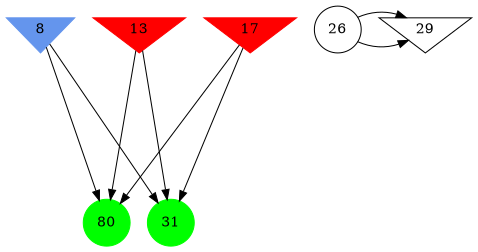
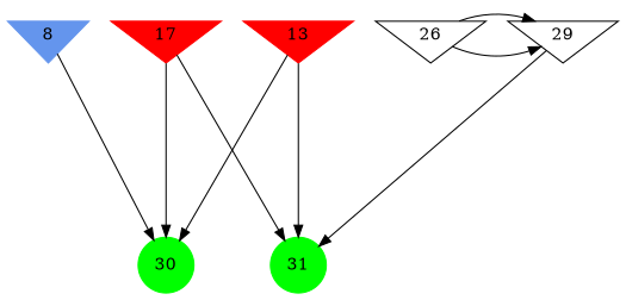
  digraph {
    ranksep=2.0
    node [color=red shape=invtriangle style=filled]
    8 [color=cornflowerblue]
    13
    17
-   26 [color=black shape=circle style=""]
+   26 [color=black style=""]
    29 [color=black style=""]
-   30 [color=green shape=circle label=80]
+   30 [color=green shape=circle]
    31 [color=green shape=circle]
    subgraph sub_1 {
      rank=same
      8
      13
      17
    }
    subgraph sub_2 {
      rank=same
      26
      29
    }
    subgraph sub_3 {
      rank=same
      30
      31
    }
    8 -> 30
-   8 -> 31
+   29 -> 31
    13 -> 30
    13 -> 31
    17 -> 30
    17 -> 31
    26 -> 29
    26 -> 29
  }
